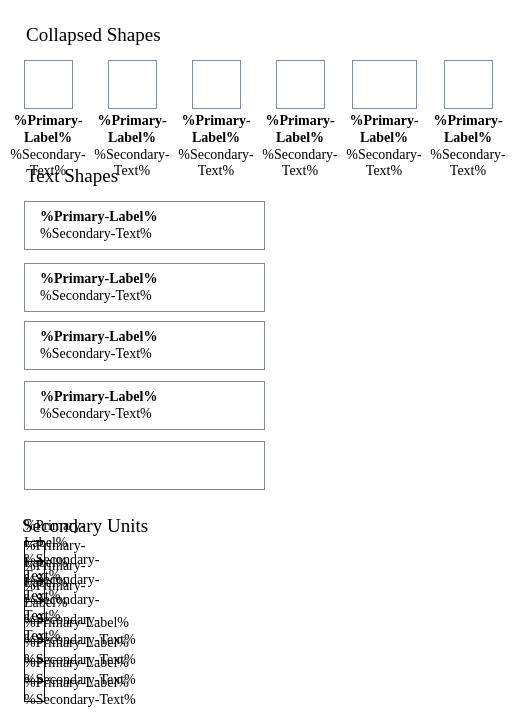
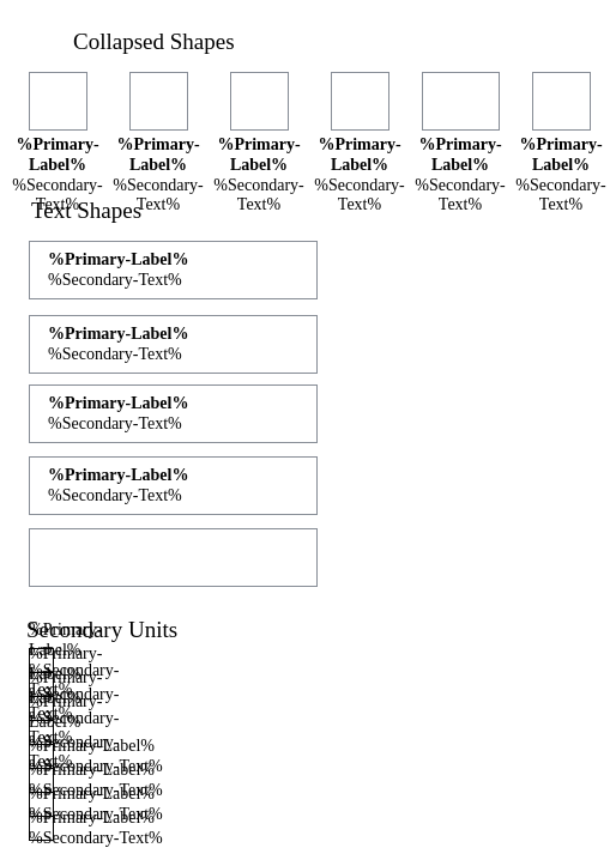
  <mxCell id="0" />
  <mxCell id="1" parent="0" />
  <mxCell id="2" value="&lt;b style='font-weight:600'&gt;%Primary-Label%&lt;/b&gt;&lt;br&gt;%Secondary-Text%" style="shape=mxgraph.ibm.base;ibmType=nodel;ibmLayout=collapsed;strokeColor=#878d96;fillColor=none;html=1;metaEdit=1;whiteSpace=wrap;fontFamily=IBM Plex Sans;fontSize=14;image=;align=center;verticalAlign=top;labelPosition=center;verticalLabelPosition=bottom;spacing=0;spacingLeft=16;spacingRight=16;spacingTop=0;spacingBottom=4;" vertex="1" parent="1"><mxGeometry x="24" y="60" width="48" height="48" as="geometry" /></mxCell>
  <mxCell id="3" value="&lt;b style='font-weight:600'&gt;%Primary-Label%&lt;/b&gt;&lt;br&gt;%Secondary-Text%" style="shape=mxgraph.ibm.base;ibmType=compl;ibmLayout=collapsed;strokeColor=#878d96;fillColor=none;html=1;metaEdit=1;whiteSpace=wrap;fontFamily=IBM Plex Sans;fontSize=14;image=;align=center;verticalAlign=top;labelPosition=center;verticalLabelPosition=bottom;spacing=0;spacingLeft=16;spacingRight=16;spacingTop=0;spacingBottom=4;" vertex="1" parent="1"><mxGeometry x="108" y="60" width="48" height="48" as="geometry" /></mxCell>
  <mxCell id="4" value="&lt;b style='font-weight:600'&gt;%Primary-Label%&lt;/b&gt;&lt;br&gt;%Secondary-Text%" style="shape=mxgraph.ibm.base;ibmType=nodep;ibmLayout=collapsed;strokeColor=#878d96;fillColor=none;html=1;metaEdit=1;whiteSpace=wrap;fontFamily=IBM Plex Sans;fontSize=14;image=;align=center;verticalAlign=top;labelPosition=center;verticalLabelPosition=bottom;spacing=0;spacingLeft=16;spacingRight=16;spacingTop=0;spacingBottom=4;" vertex="1" parent="1"><mxGeometry x="192" y="60" width="48" height="48" as="geometry" /></mxCell>
  <mxCell id="5" value="&lt;b style='font-weight:600'&gt;%Primary-Label%&lt;/b&gt;&lt;br&gt;%Secondary-Text%" style="shape=mxgraph.ibm.base;ibmType=compp;ibmLayout=collapsed;strokeColor=#878d96;fillColor=none;html=1;metaEdit=1;whiteSpace=wrap;fontFamily=IBM Plex Sans;fontSize=14;image=;align=center;verticalAlign=top;labelPosition=center;verticalLabelPosition=bottom;spacing=0;spacingLeft=16;spacingRight=16;spacingTop=0;spacingBottom=4;" vertex="1" parent="1"><mxGeometry x="276" y="60" width="48" height="48" as="geometry" /></mxCell>
  <mxCell id="6" value="&lt;b style='font-weight:600'&gt;%Primary-Label%&lt;/b&gt;&lt;br&gt;%Secondary-Text%" style="shape=mxgraph.ibm.base;ibmType=target;ibmLayout=collapsed;strokeColor=#878d96;fillColor=none;html=1;metaEdit=1;whiteSpace=wrap;fontFamily=IBM Plex Sans;fontSize=14;image=;align=center;verticalAlign=top;labelPosition=center;verticalLabelPosition=bottom;spacing=0;spacingLeft=16;spacingRight=16;spacingTop=0;spacingBottom=4;" vertex="1" parent="1"><mxGeometry x="352" y="60" width="64" height="48" as="geometry" /></mxCell>
  <mxCell id="7" value="&lt;b style='font-weight:600'&gt;%Primary-Label%&lt;/b&gt;&lt;br&gt;%Secondary-Text%" style="shape=mxgraph.ibm.base;ibmType=actor;ibmLayout=collapsed;strokeColor=#878d96;fillColor=none;html=1;metaEdit=1;whiteSpace=wrap;fontFamily=IBM Plex Sans;fontSize=14;image=;align=center;verticalAlign=top;labelPosition=center;verticalLabelPosition=bottom;spacing=0;spacingLeft=16;spacingRight=16;spacingTop=0;spacingBottom=4;" vertex="1" parent="1"><mxGeometry x="444" y="60" width="48" height="48" as="geometry" /></mxCell>
  <mxCell id="8" value="&lt;b style='font-weight:600'&gt;%Primary-Label%&lt;/b&gt;&lt;br&gt;%Secondary-Text%" style="shape=mxgraph.ibm.base;ibmType=nodel;ibmLayout=expanded;strokeColor=#878d96;fillColor=default;html=1;metaEdit=1;whiteSpace=wrap;fontFamily=IBM Plex Sans;fontSize=14;image=;align=left;verticalAlign=middle;labelPosition=center;verticalLabelPosition=middle;spacing=0;spacingLeft=16;spacingRight=16;spacingTop=0;spacingBottom=0;container=1;collapsible=0;expand=0;recursiveResize=0;" vertex="1" parent="1"><mxGeometry x="24" y="201" width="240" height="48" as="geometry" /></mxCell>
  <mxCell id="9" value="&lt;b style='font-weight:600'&gt;%Primary-Label%&lt;/b&gt;&lt;br&gt;%Secondary-Text%" style="shape=mxgraph.ibm.base;ibmType=compl;ibmLayout=expanded;strokeColor=#878d96;fillColor=default;html=1;metaEdit=1;whiteSpace=wrap;fontFamily=IBM Plex Sans;fontSize=14;image=;align=left;verticalAlign=middle;labelPosition=center;verticalLabelPosition=middle;spacing=0;spacingLeft=16;spacingRight=16;spacingTop=0;spacingBottom=0;container=1;collapsible=0;expand=0;recursiveResize=0;" vertex="1" parent="1"><mxGeometry x="24" y="263" width="240" height="48" as="geometry" /></mxCell>
  <mxCell id="10" value="&lt;b style='font-weight:600'&gt;%Primary-Label%&lt;/b&gt;&lt;br&gt;%Secondary-Text%" style="shape=mxgraph.ibm.base;ibmType=nodep;ibmLayout=expanded;strokeColor=#878d96;fillColor=default;html=1;metaEdit=1;whiteSpace=wrap;fontFamily=IBM Plex Sans;fontSize=14;image=;align=left;verticalAlign=middle;labelPosition=center;verticalLabelPosition=middle;spacing=0;spacingLeft=16;spacingRight=16;spacingTop=0;spacingBottom=0;container=1;collapsible=0;expand=0;recursiveResize=0;" vertex="1" parent="1"><mxGeometry x="24" y="321" width="240" height="48" as="geometry" /></mxCell>
  <mxCell id="11" value="&lt;b style='font-weight:600'&gt;%Primary-Label%&lt;/b&gt;&lt;br&gt;%Secondary-Text%" style="shape=mxgraph.ibm.base;ibmType=compp;ibmLayout=expanded;strokeColor=#878d96;fillColor=default;html=1;metaEdit=1;whiteSpace=wrap;fontFamily=IBM Plex Sans;fontSize=14;image=;align=left;verticalAlign=middle;labelPosition=center;verticalLabelPosition=middle;spacing=0;spacingLeft=16;spacingRight=16;spacingTop=0;spacingBottom=0;container=1;collapsible=0;expand=0;recursiveResize=0;" vertex="1" parent="1"><mxGeometry x="24" y="381" width="240" height="48" as="geometry" /></mxCell>
  <mxCell id="12" value="&lt;b style='font-weight:600'&gt;%Primary-Label%&lt;/b&gt;&lt;br&gt;%Secondary-Text%" style="shape=mxgraph.ibm.base;ibmType=target;ibmLayout=expanded;strokeColor=#878d96;fillColor=none;fontColor=#ffffff;html=1;metaEdit=1;whiteSpace=wrap;fontFamily=IBM Plex Sans;fontSize=14;image=;align=left;verticalAlign=middle;labelPosition=center;verticalLabelPosition=middle;spacing=0;spacingLeft=16;spacingRight=16;spacingTop=0;spacingBottom=0;" vertex="1" parent="1"><mxGeometry x="24" y="441" width="240" height="48" as="geometry" /></mxCell>
  <mxCell id="13" value="%Primary-Label%&lt;br&gt;%Secondary-Text%" style="shape=mxgraph.ibm.unit;ibmType=unitd;fillColor=none;html=1;metaEdit=1;whiteSpace=wrap;fontFamily=IBM Plex Sans;fontSize=14;align=left;verticalAlign=middle;spacing=0;spacingLeft=0;spacingRight=0;spacingTop=0;spacingBottom=0;" vertex="1" parent="1"><mxGeometry x="24" y="541" width="20" height="20" as="geometry" /></mxCell>
  <mxCell id="14" value="%Primary-Label%&lt;br&gt;%Secondary-Text%" style="shape=mxgraph.ibm.unit;ibmType=unite;fillColor=none;html=1;metaEdit=1;whiteSpace=wrap;fontFamily=IBM Plex Sans;fontSize=14;align=left;verticalAlign=middle;spacing=0;spacingLeft=0;spacingRight=0;spacingTop=0;spacingBottom=0;" vertex="1" parent="1"><mxGeometry x="24" y="561" width="20" height="20" as="geometry" /></mxCell>
- <mxCell id="15" value="Collapsed Shapes" style="text;html=1;strokeColor=none;fillColor=none;align=left;verticalAlign=middle;whiteSpace=wrap;rounded=0;fontFamily=IBM Plex Sans;fontSize=19;" vertex="1" parent="1"><mxGeometry x="24" y="20" width="170" height="30" as="geometry" /></mxCell>
+ <mxCell id="15" value="Collapsed Shapes" style="text;html=1;strokeColor=none;fillColor=none;align=left;verticalAlign=middle;whiteSpace=wrap;rounded=0;fontFamily=IBM Plex Sans;fontSize=19;" vertex="1" parent="1"><mxGeometry x="59" y="20" width="170" height="30" as="geometry" /></mxCell>
  <mxCell id="16" value="Text Shapes" style="text;html=1;strokeColor=none;fillColor=none;align=left;verticalAlign=middle;whiteSpace=wrap;rounded=0;fontFamily=IBM Plex Sans;fontSize=19;" vertex="1" parent="1"><mxGeometry x="24" y="161" width="170" height="30" as="geometry" /></mxCell>
  <mxCell id="17" value="Secondary Units" style="text;html=1;strokeColor=none;fillColor=none;align=left;verticalAlign=middle;whiteSpace=wrap;rounded=0;fontFamily=IBM Plex Sans;fontSize=19;" vertex="1" parent="1"><mxGeometry x="20" y="511" width="170" height="30" as="geometry" /></mxCell>
  <mxCell id="18" value="%Primary-Label%&lt;br&gt;%Secondary-Text%" style="shape=mxgraph.ibm.unit;ibmType=uniti;fillColor=none;html=1;metaEdit=1;whiteSpace=wrap;fontFamily=IBM Plex Sans;fontSize=14;align=left;verticalAlign=middle;spacing=0;spacingLeft=0;spacingRight=0;spacingTop=0;spacingBottom=0;" vertex="1" parent="1"><mxGeometry x="24" y="581" width="20" height="20" as="geometry" /></mxCell>
  <mxCell id="19" value="%Primary-Label%&lt;br&gt;%Secondary-Text%" style="shape=mxgraph.ibm.unit;ibmType=unitp;fillColor=none;html=1;metaEdit=1;whiteSpace=wrap;fontFamily=IBM Plex Sans;fontSize=14;align=left;verticalAlign=middle;spacing=0;spacingLeft=0;spacingRight=0;spacingTop=0;spacingBottom=0;" vertex="1" parent="1"><mxGeometry x="24" y="601" width="20" height="20" as="geometry" /></mxCell>
  <mxCell id="20" value="%Primary-Label%&lt;br&gt;%Secondary-Text%" style="shape=mxgraph.ibm.unit;ibmType=unittd;fillColor=none;html=1;metaEdit=1;fontFamily=IBM Plex Sans;fontSize=14;align=left;verticalAlign=middle;spacing=0;spacingLeft=0;spacingRight=0;spacingTop=0;spacingBottom=0;" vertex="1" parent="1"><mxGeometry x="24" y="621" width="20" height="20" as="geometry" /></mxCell>
  <mxCell id="21" value="%Primary-Label%&lt;br&gt;%Secondary-Text%" style="shape=mxgraph.ibm.unit;ibmType=unitte;fillColor=none;html=1;metaEdit=1;fontFamily=IBM Plex Sans;fontSize=14;align=left;verticalAlign=middle;spacing=0;spacingLeft=0;spacingRight=0;spacingTop=0;spacingBottom=0;" vertex="1" parent="1"><mxGeometry x="24" y="641" width="20" height="20" as="geometry" /></mxCell>
  <mxCell id="22" value="%Primary-Label%&lt;br&gt;%Secondary-Text%" style="shape=mxgraph.ibm.unit;ibmType=unitti;fillColor=none;html=1;metaEdit=1;fontFamily=IBM Plex Sans;fontSize=14;align=left;verticalAlign=middle;spacing=0;spacingLeft=0;spacingRight=0;spacingTop=0;spacingBottom=0;" vertex="1" parent="1"><mxGeometry x="24" y="661" width="20" height="20" as="geometry" /></mxCell>
  <mxCell id="23" value="%Primary-Label%&lt;br&gt;%Secondary-Text%" style="shape=mxgraph.ibm.unit;ibmType=unittp;fillColor=none;html=1;metaEdit=1;fontFamily=IBM Plex Sans;fontSize=14;align=left;verticalAlign=middle;spacing=0;spacingLeft=0;spacingRight=0;spacingTop=0;spacingBottom=0;" vertex="1" parent="1"><mxGeometry x="24" y="681" width="20" height="20" as="geometry" /></mxCell>
